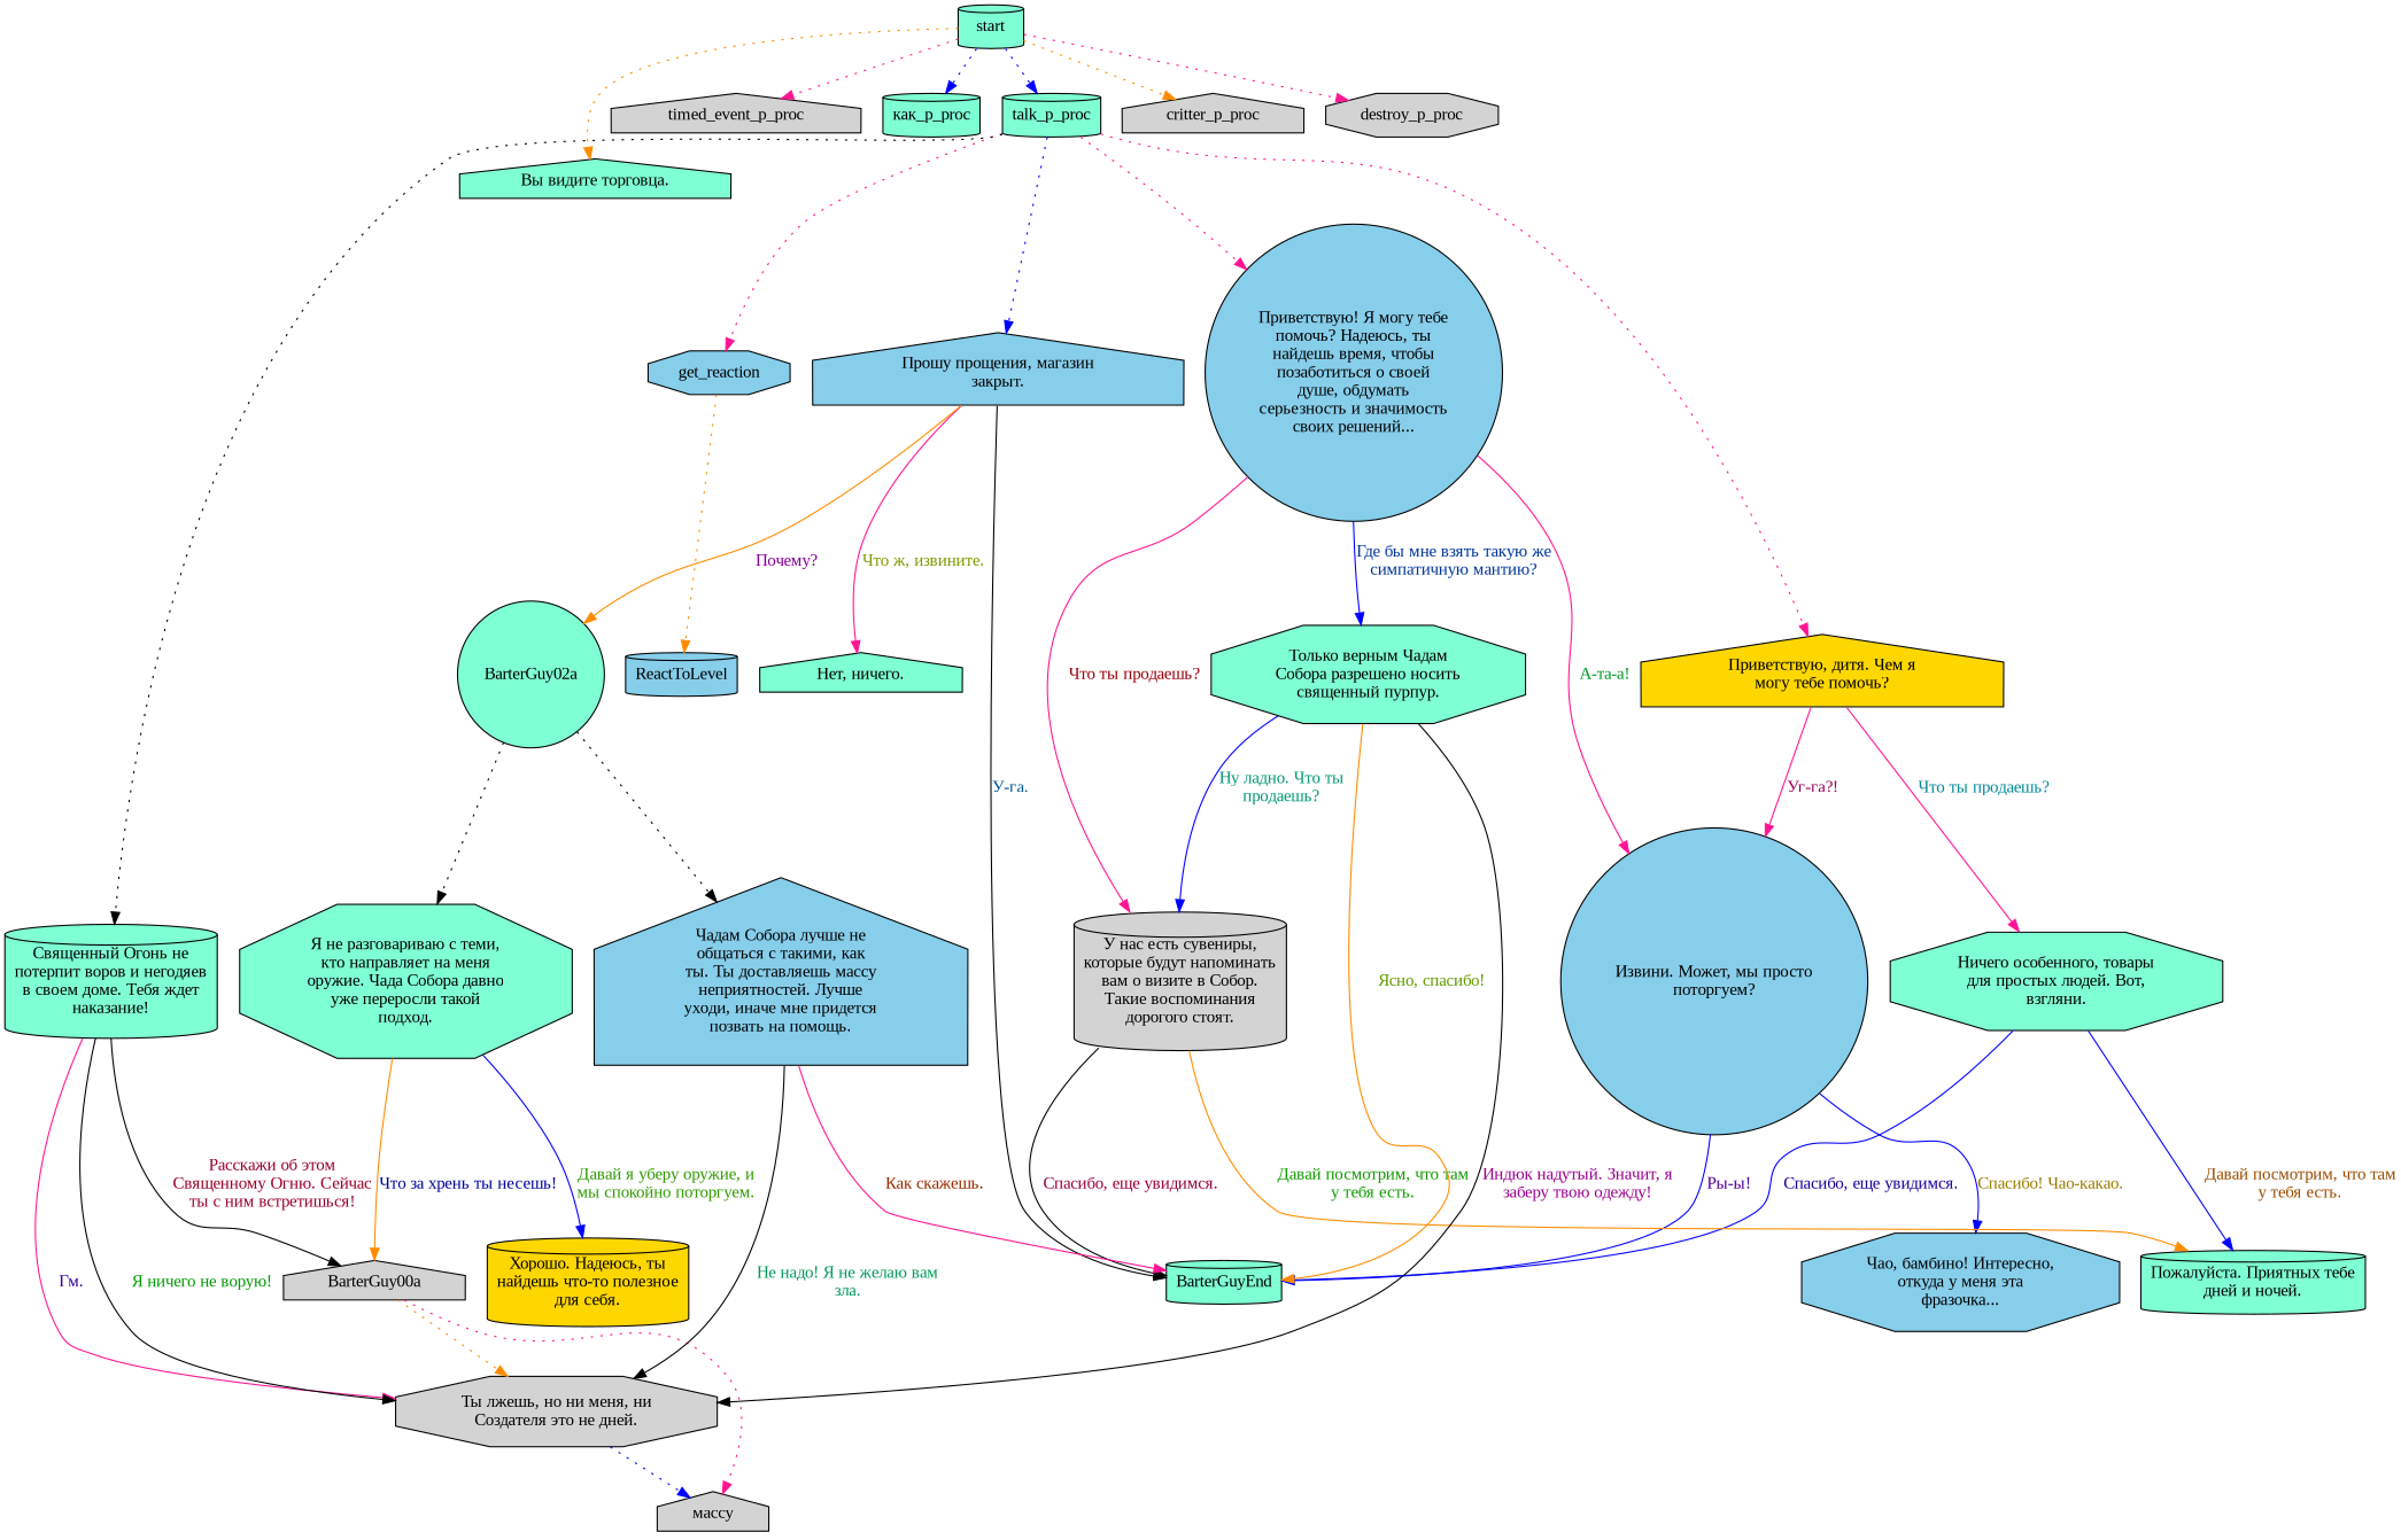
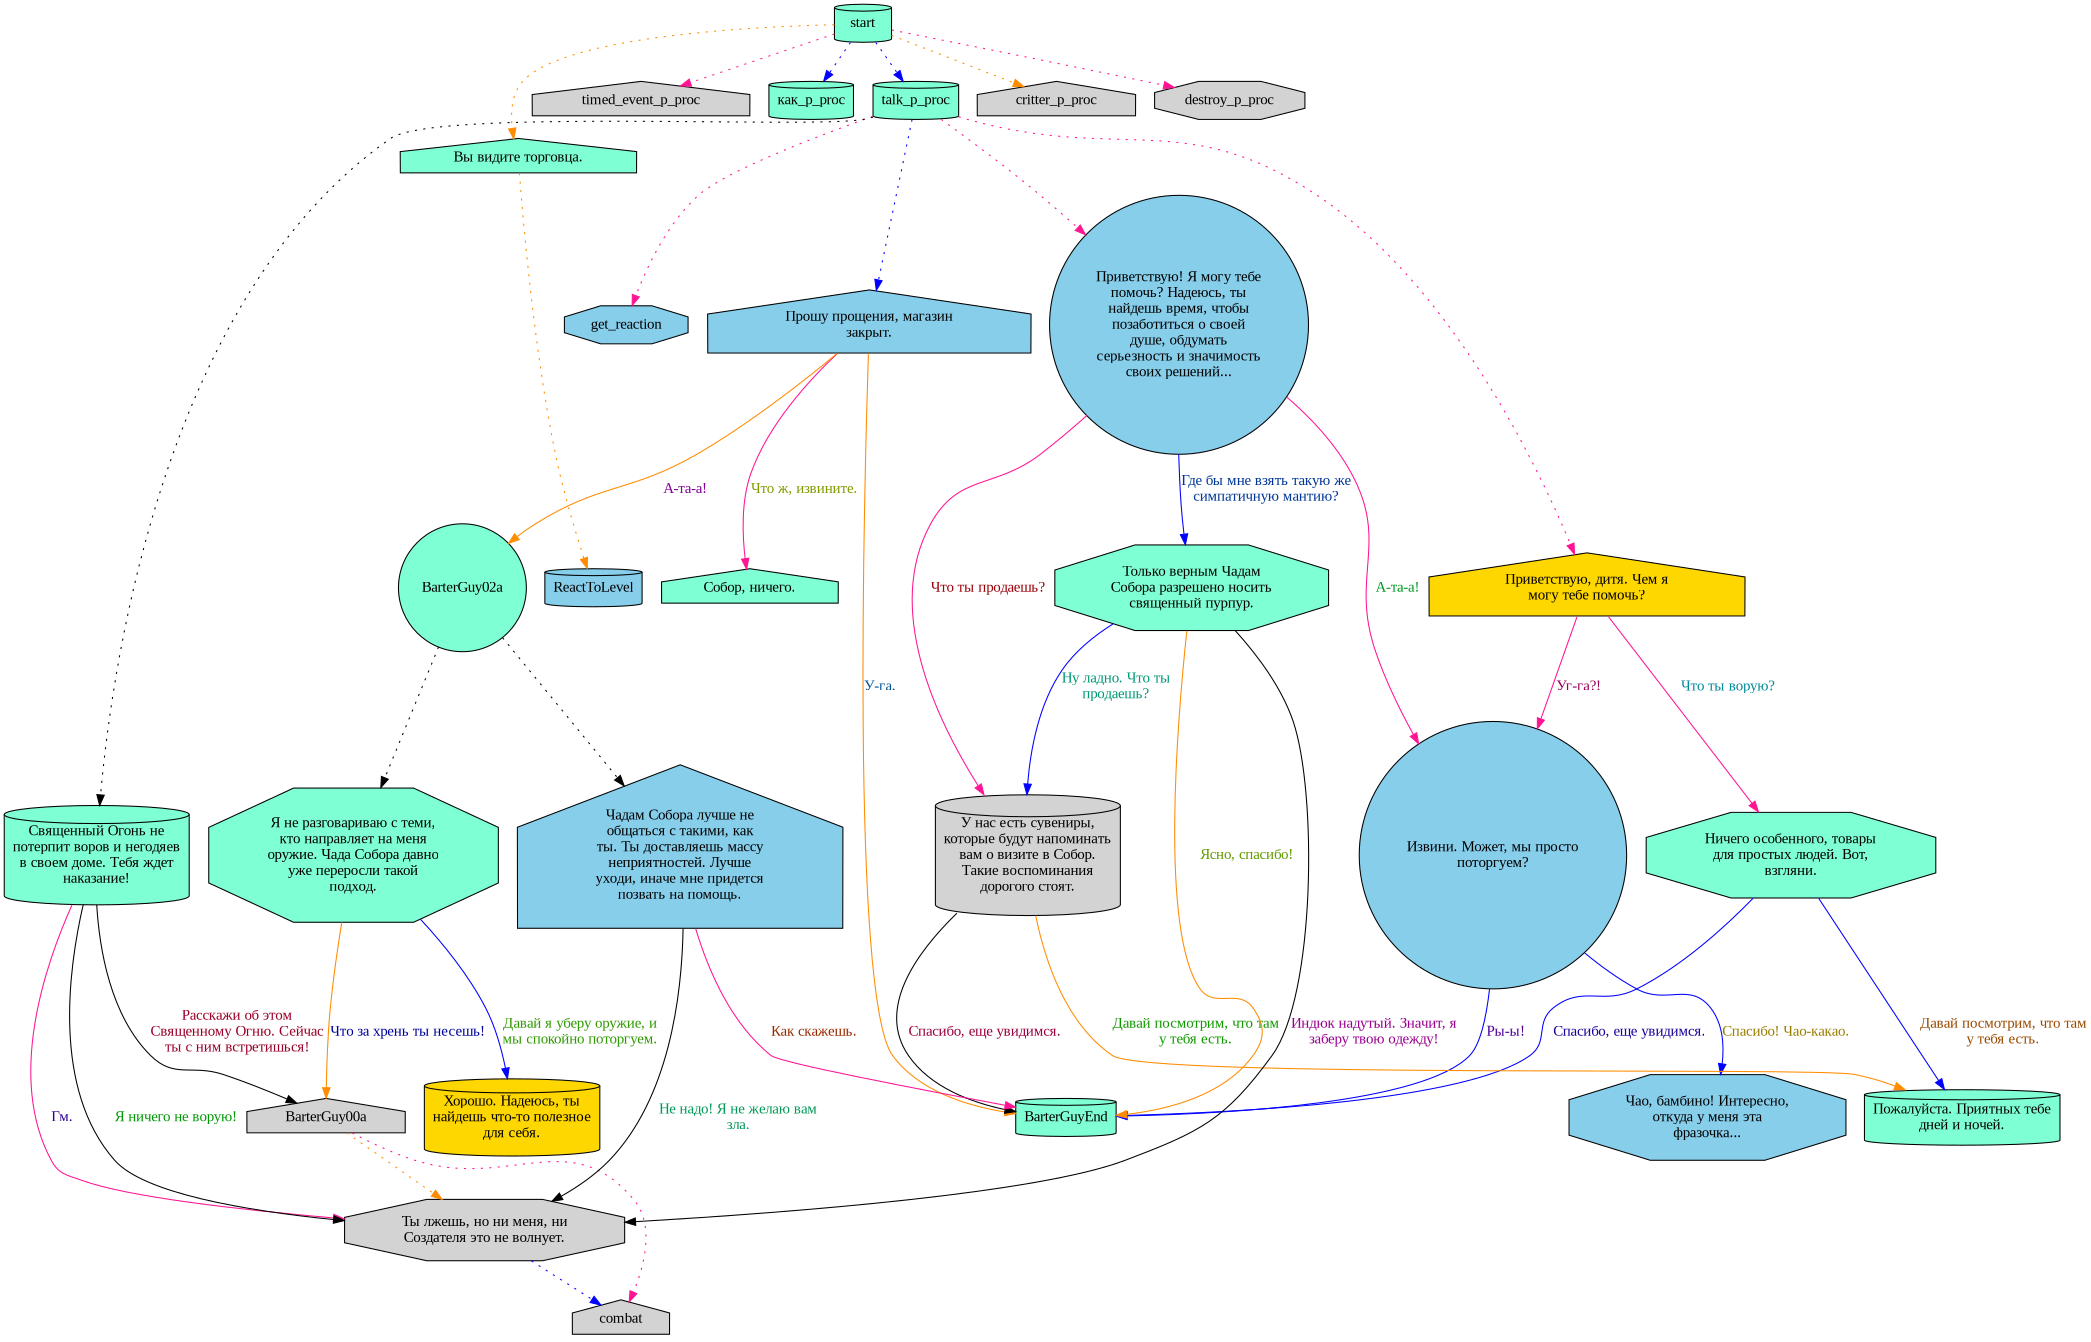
  digraph {
    fontname="Liberation Serif"
    node [color="#000000" fillcolor=aquamarine fontname="Liberation Serif" shape=house style=filled]
    edge [color=deeppink fontname="Liberation Serif"]
    n1 [label="Вы видите торговца."]
    start [shape=cylinder]
    timed_event_p_proc [fillcolor=lightgrey]
    n4 [label="как_p_proc" shape=cylinder]
    talk_p_proc [shape=cylinder]
    critter_p_proc [fillcolor=lightgrey]
    destroy_p_proc [fillcolor=lightgrey shape=octagon]
    get_reaction [fillcolor=skyblue shape=octagon]
    n9 [label="Священный Огонь не\nпотерпит воров и негодяев\nв своем доме. Тебя ждет\nнаказание!" shape=cylinder]
    n10 [fillcolor=skyblue label="Прошу прощения, магазин\nзакрыт."]
    n11 [fillcolor=gold label="Приветствую, дитя. Чем я\nмогу тебе помочь?"]
    n12 [fillcolor=skyblue label="Приветствую! Я могу тебе\nпомочь? Надеюсь, ты\nнайдешь время, чтобы\nпозаботиться о своей\nдуше, обдумать\nсерьезность и значимость\nсвоих решений..." shape=circle]
    ReactToLevel [fillcolor=skyblue shape=cylinder]
-   n14 [fillcolor=lightgrey label="Ты лжешь, но ни меня, ни\nСоздателя это не дней." shape=octagon]
+   n14 [fillcolor=lightgrey label="Ты лжешь, но ни меня, ни\nСоздателя это не волнует." shape=octagon]
    BarterGuy00a [fillcolor=lightgrey]
    BarterGuyEnd [shape=cylinder]
-   n17 [label="Нет, ничего."]
+   n17 [label="Собор, ничего."]
    BarterGuy02a [shape=circle]
    n19 [fillcolor=skyblue label="Извини. Может, мы просто\nпоторгуем?" shape=circle]
    n20 [label="Ничего особенного, товары\nдля простых людей. Вот,\nвзгляни." shape=octagon]
    n21 [fillcolor=lightgrey label="У нас есть сувениры,\nкоторые будут напоминать\nвам о визите в Собор.\nТакие воспоминания\nдорогого стоят." shape=cylinder]
    n22 [label="Только верным Чадам\nСобора разрешено носить\nсвященный пурпур." shape=octagon]
-   combat [fillcolor=lightgrey label="массу"]
+   combat [fillcolor=lightgrey]
    n24 [fillcolor=skyblue label="Чадам Собора лучше не\nобщаться с такими, как\nты. Ты доставляешь массу\nнеприятностей. Лучше\nуходи, иначе мне придется\nпозвать на помощь."]
    n25 [label="Я не разговариваю с теми,\nкто направляет на меня\nоружие. Чада Собора давно\nуже переросли такой\nподход." shape=octagon]
    n26 [fillcolor=skyblue label="Чао, бамбино! Интересно,\nоткуда у меня эта\nфразочка..." shape=octagon]
    n27 [label="Пожалуйста. Приятных тебе\nдней и ночей." shape=cylinder]
    n28 [fillcolor=gold label="Хорошо. Надеюсь, ты\nнайдешь что-то полезное\nдля себя." shape=cylinder]
    start -> n1 [color=darkorange style=dotted]
    start -> timed_event_p_proc [style=dotted]
    start -> n4 [color=blue style=dotted]
    start -> talk_p_proc [color=blue style=dotted]
    start -> critter_p_proc [color=darkorange style=dotted]
    start -> destroy_p_proc [style=dotted]
    talk_p_proc -> get_reaction [style=dotted]
    talk_p_proc -> n9 [color=black style=dotted]
    talk_p_proc -> n10 [color=blue style=dotted]
    talk_p_proc -> n11 [style=dotted]
    talk_p_proc -> n12 [style=dotted]
-   get_reaction -> ReactToLevel [color=darkorange style=dotted]
+   n1 -> ReactToLevel [color=darkorange style=dotted]
    n9 -> n14 [fontcolor="#310099" label="Гм."]
    n9 -> n14 [color=black fontcolor="#009904" label="Я ничего не ворую!"]
    n9 -> BarterGuy00a [color=black fontcolor="#990029" label="Расскажи об этом\nСвященному Огню. Сейчас\nты с ним встретишься!"]
-   n10 -> BarterGuyEnd [color=black fontcolor="#005599" label="У-га."]
+   n10 -> BarterGuyEnd [color=darkorange fontcolor="#005599" label="У-га."]
    n10 -> n17 [fontcolor="#829900" label="Что ж, извините."]
-   n10 -> BarterGuy02a [color=darkorange fontcolor="#830099" label="Почему?"]
+   n10 -> BarterGuy02a [color=darkorange fontcolor="#830099" label="А-та-а!"]
    n11 -> n19 [fontcolor="#99005C" label="Уг-га?!"]
-   n11 -> n20 [fontcolor="#008999" label="Что ты продаешь?"]
+   n11 -> n20 [fontcolor="#008999" label="Что ты ворую?"]
    n12 -> n19 [fontcolor="#009924" label="А-та-а!"]
    n12 -> n21 [fontcolor="#990009" label="Что ты продаешь?"]
    n12 -> n22 [color=blue fontcolor="#003699" label="Где бы мне взять такую же\nсимпатичную мантию?"]
    n14 -> combat [color=blue style=dotted]
    BarterGuy00a -> n14 [color=darkorange style=dotted]
    BarterGuy00a -> combat [style=dotted]
    BarterGuy02a -> n24 [color=black style=dotted]
    BarterGuy02a -> n25 [color=black style=dotted]
    n19 -> BarterGuyEnd [color=blue fontcolor="#500099" label="Ры-ы!"]
    n19 -> n26 [color=blue fontcolor="#997D00" label="Спасибо! Чао-какао."]
    n20 -> BarterGuyEnd [color=blue fontcolor="#1D0099" label="Спасибо, еще увидимся."]
    n20 -> n27 [color=blue fontcolor="#994A00" label="Давай посмотрим, что там\nу тебя есть."]
    n21 -> BarterGuyEnd [color=black fontcolor="#99003C" label="Спасибо, еще увидимся."]
    n21 -> n27 [color=darkorange fontcolor="#109900" label="Давай посмотрим, что там\nу тебя есть."]
    n22 -> n14 [color=black fontcolor="#99008F" label="Индюк надутый. Значит, я\nзаберу твою одежду!"]
    n22 -> BarterGuyEnd [color=darkorange fontcolor="#629900" label="Ясно, спасибо!"]
    n22 -> n21 [color=blue fontcolor="#009976" label="Ну ладно. Что ты\nпродаешь?"]
    n24 -> n14 [color=black fontcolor="#009957" label="Не надо! Я не желаю вам\nзла."]
    n24 -> BarterGuyEnd [fontcolor="#992A00" label="Как скажешь."]
    n25 -> BarterGuy00a [color=darkorange fontcolor="#000399" label="Что за хрень ты несешь!"]
    n25 -> n28 [color=blue fontcolor="#2F9900" label="Давай я уберу оружие, и\nмы спокойно поторгуем."]
  }
